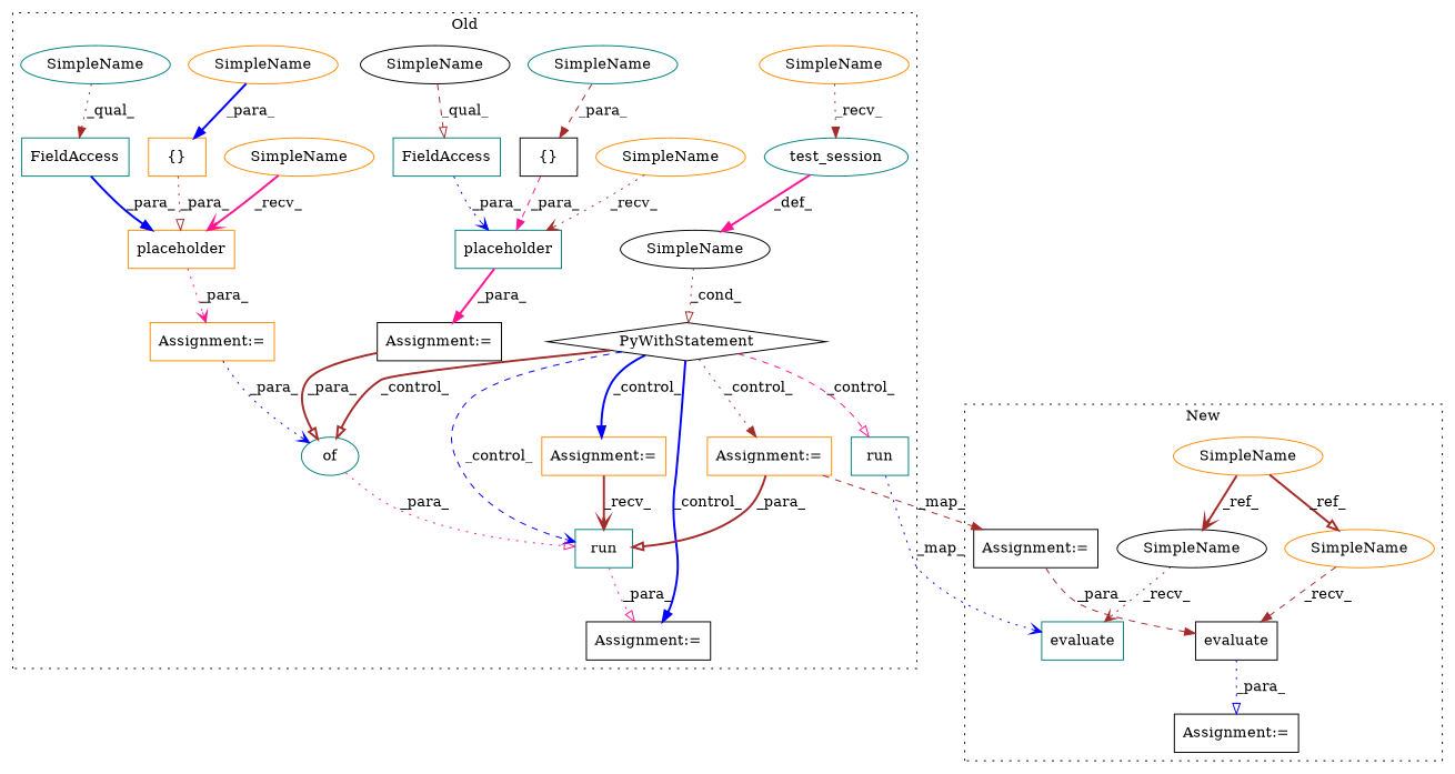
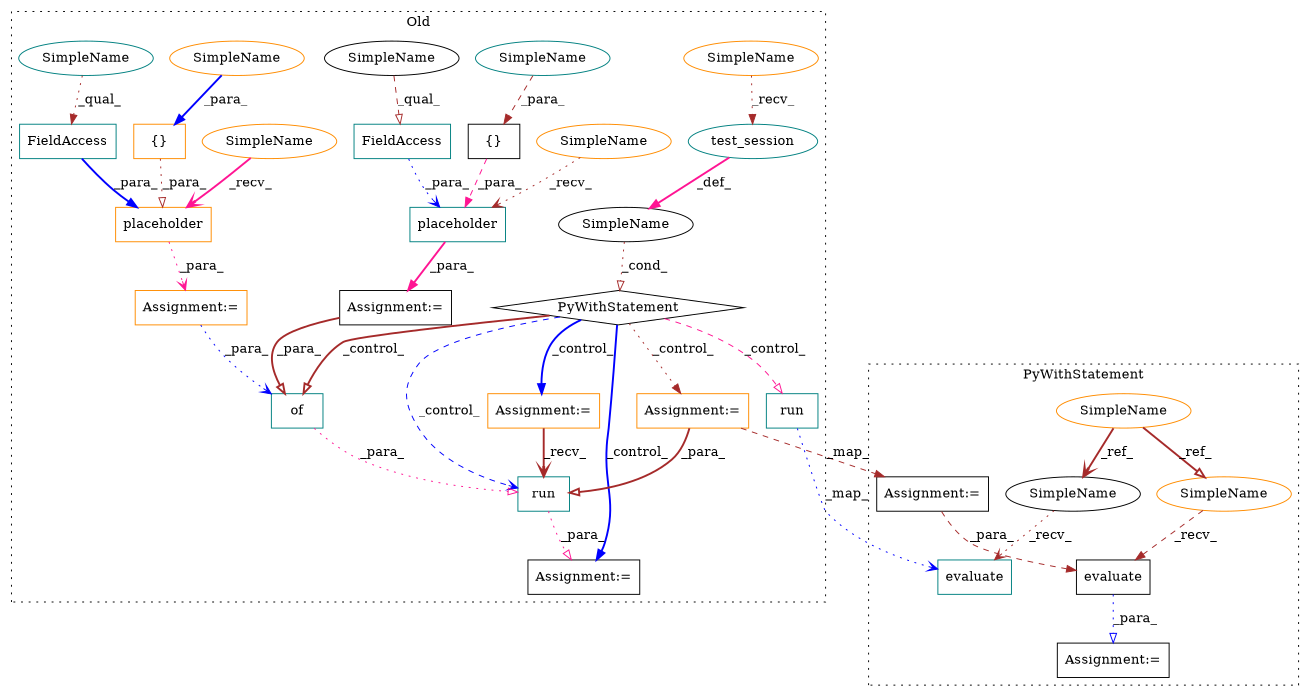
  digraph {
    node [a=42 color=darkorange l=1 s=5101 shape=box]
    edge [arrowhead=normal color=brown style=dotted]
    n1 [a=22 color=teal l=18 label=FieldAccess]
    n2 [a=22 color=teal l=18 label=FieldAccess s=5009]
    n3 [a=32 color=teal l="12,1" label=placeholder s="5089,5153"]
    n4 [a=4 color=black l="1,1" label="{}" s="5129,5152"]
    n5 [a=32 color=teal l="4,1" label=run s="6234,6325"]
    n6 [color=black label=SimpleName shape=ellipse l="" s=""]
    n7 [a=104 color=black l="10,2" label=PyWithStatement s="5860,5889" shape=diamond]
    n8 [a=32 color=teal l=5 label=run s=5960]
    n9 [a=4 l="1,1" label="{}" s="5037,5060"]
    n10 [a=7 label="Assignment:=" s=5980]
    n11 [a=32 color=teal l=14 label=test_session s=5875 shape=ellipse]
    n12 [a=32 l="12,1" label=placeholder s="4997,5061"]
    n13 [a=7 color=black label="Assignment:=" s=5077]
    n14 [a=7 label="Assignment:=" s=4985]
-   n15 [a=32 color=teal l="3,1" label=of s="6250,6324" shape=ellipse]
+   n15 [a=32 color=teal l="3,1" label=of s="6250,6324"]
    n16 [a=7 color=black label="Assignment:=" s=6225]
    n17 [a=7 l=7 label="Assignment:=" s=5903]
    n18 [color=teal l=10 label=SimpleName s=5009 shape=ellipse]
    n19 [l=10 label=SimpleName s=5078 shape=ellipse]
    n20 [l=10 label=SimpleName s=4986 shape=ellipse]
    n21 [color=black l=10 label=SimpleName shape=ellipse]
    n22 [color=teal l=10 label=SimpleName s=5130 shape=ellipse]
    n23 [l=10 label=SimpleName s=5038 shape=ellipse]
    n24 [l=4 label=SimpleName s=5870 shape=ellipse]
    n25 [a=32 color=black l="9,1" label=evaluate s="6070,6086"]
    n26 [l=4 label=SimpleName s=4145 shape=ellipse]
    n27 [a=32 color=teal l="9,1" label=evaluate s="5765,5815"]
    n28 [a=7 color=black label="Assignment:=" s=5829]
    n29 [a=7 color=black label="Assignment:=" s=6064]
    n30 [l=4 label=SimpleName s=6065 shape=ellipse]
    n31 [color=black l=4 label=SimpleName s=5760 shape=ellipse]
    subgraph cluster_1 {
      label=Old
      style=dotted
      n1
      n2
      n3
      n4
      n5
      n6
      n7
      n8
      n9
      n10
      n11
      n12
      n13
      n14
      n15
      n16
      n17
      n18
      n19
      n20
      n21
      n22
      n23
      n24
    }
    subgraph cluster_2 {
-     label=New
+     label=PyWithStatement
      style=dotted
      n25
      n26
      n27
      n28
      n29
      n30
      n31
    }
    n1 -> n3 [arrowhead=vee color=blue label=_para_]
    n2 -> n12 [color=blue label=_para_ style=bold]
    n3 -> n13 [color=deeppink label=_para_ style=bold]
    n4 -> n3 [color=deeppink label=_para_ style=dashed]
    n5 -> n16 [arrowhead=onormal color=deeppink label=_para_]
    n6 -> n7 [arrowhead=onormal label=_cond_]
    n7 -> n5 [arrowhead=vee color=blue label=_control_ style=dashed]
    n7 -> n8 [arrowhead=onormal color=deeppink label=_control_ style=dashed]
    n7 -> n10 [label=_control_]
    n7 -> n15 [arrowhead=onormal label=_control_ style=bold]
    n7 -> n16 [color=blue label=_control_ style=bold]
    n7 -> n17 [color=blue label=_control_ style=bold]
    n8 -> n27 [arrowhead=vee color=blue label=_map_]
    n9 -> n12 [arrowhead=onormal label=_para_]
    n10 -> n5 [arrowhead=onormal label=_para_ style=bold]
    n10 -> n28 [label=_map_ style=dashed]
    n11 -> n6 [color=deeppink label=_def_ style=bold]
    n12 -> n14 [arrowhead=vee color=deeppink label=_para_]
    n13 -> n15 [arrowhead=onormal label=_para_ style=bold]
    n14 -> n15 [arrowhead=vee color=blue label=_para_]
    n15 -> n5 [arrowhead=onormal color=deeppink label=_para_]
    n17 -> n5 [arrowhead=vee label=_recv_ style=bold]
    n18 -> n2 [label=_qual_]
    n19 -> n3 [arrowhead=vee label=_recv_]
    n20 -> n12 [arrowhead=vee color=deeppink label=_recv_ style=bold]
    n21 -> n1 [arrowhead=onormal label=_qual_ style=dashed]
    n22 -> n4 [label=_para_ style=dashed]
    n23 -> n9 [color=blue label=_para_ style=bold]
    n24 -> n11 [label=_recv_]
    n25 -> n29 [arrowhead=onormal color=blue label=_para_]
    n26 -> n30 [arrowhead=onormal label=_ref_ style=bold]
    n26 -> n31 [arrowhead=vee label=_ref_ style=bold]
    n28 -> n25 [label=_para_ style=dashed]
    n30 -> n25 [label=_recv_ style=dashed]
    n31 -> n27 [arrowhead=vee label=_recv_]
  }
